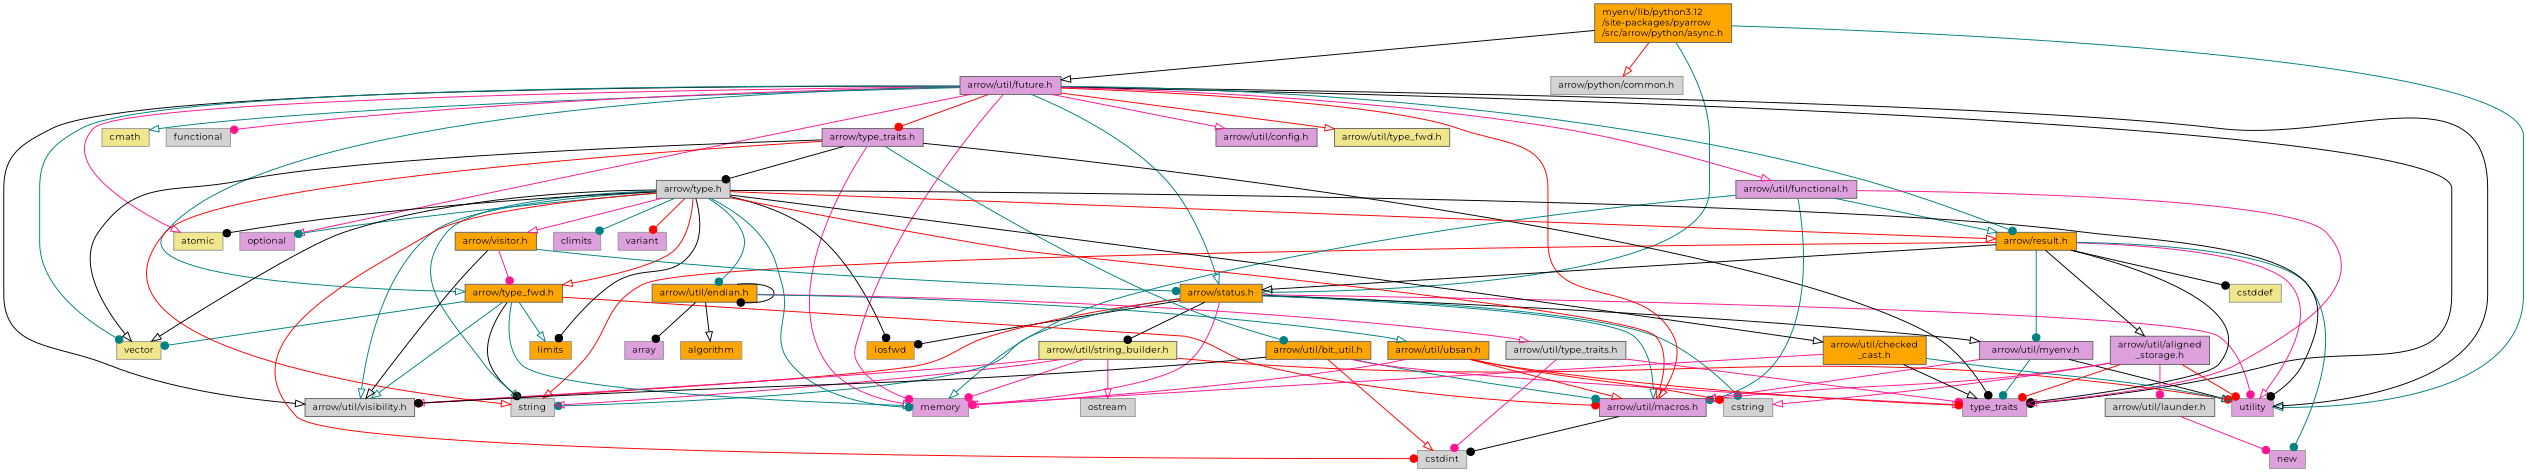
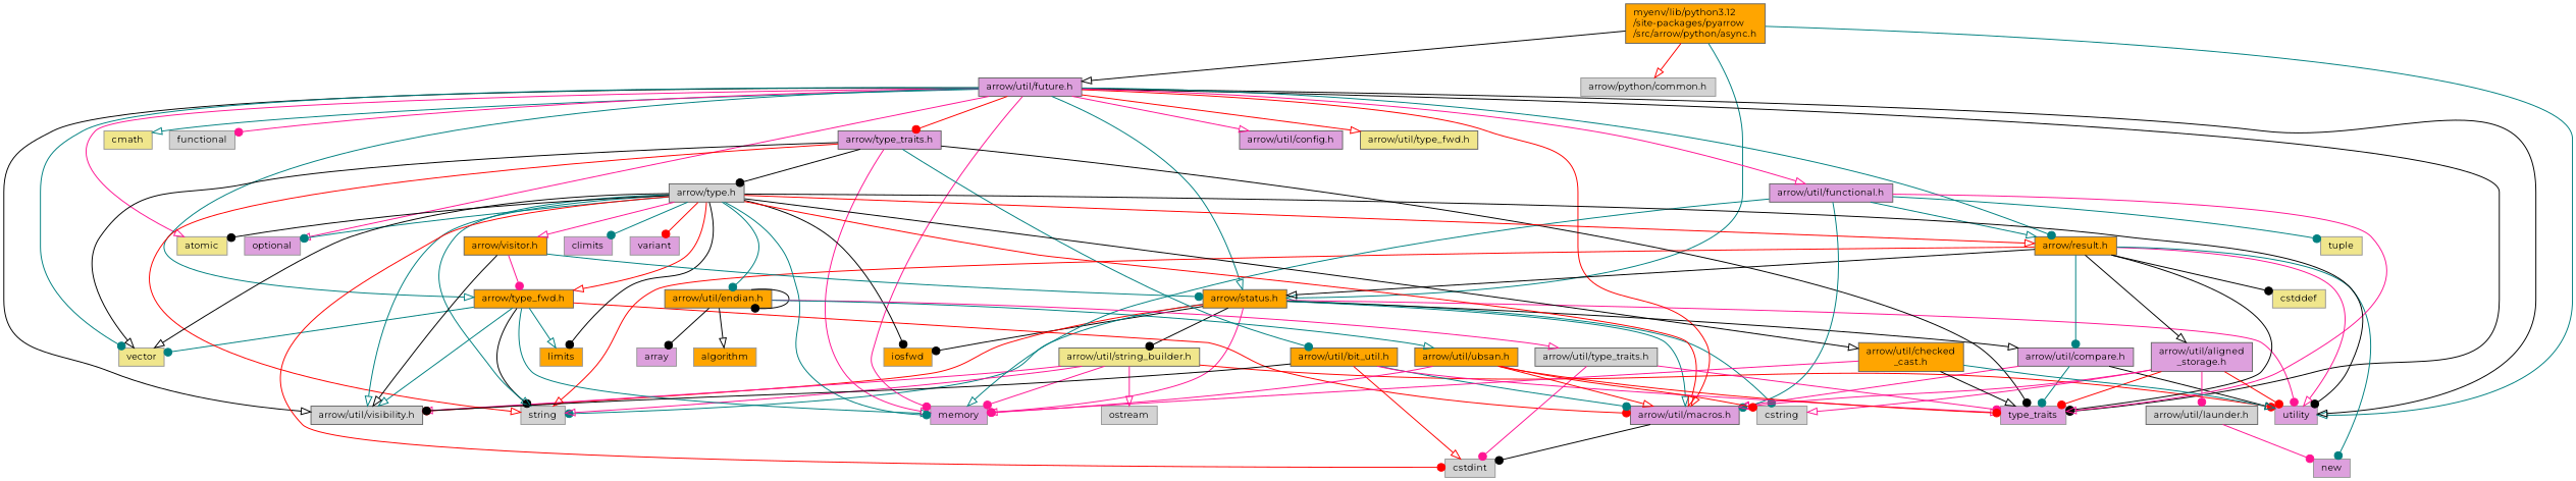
  digraph {
    fontname=Montserrat
    node [color=grey60 fillcolor=plum fontname=Montserrat fontsize=10 shape=box style=filled]
    edge [arrowhead=onormal color=teal fontname=Montserrat fontsize=10 labelfontname=Helvetica labelfontsize=10 style=solid]
    n1 [color=gray40 fillcolor=orange fontcolor=black height=0.2 label="myenv/lib/python3.12\l/site-packages/pyarrow\l/src/arrow/python/async.h" width=0.4]
    n2 [height=0.2 label=utility width=0.4]
    n3 [fillcolor=lightgrey height=0.2 label="arrow/python/common.h" width=0.4]
    n4 [color=grey40 fillcolor=orange height=0.2 label="arrow/status.h" width=0.4]
    n5 [color=grey40 height=0.2 label="arrow/util/future.h" width=0.4]
    n6 [fillcolor=lightgrey height=0.2 label=cstring width=0.4]
    n7 [fillcolor=orange height=0.2 label=iosfwd width=0.4]
    n8 [height=0.2 label=memory width=0.4]
    n9 [fillcolor=lightgrey height=0.2 label=string width=0.4]
-   n10 [color=grey40 height=0.2 label="arrow/util/myenv.h" width=0.4]
+   n10 [color=grey40 height=0.2 label="arrow/util/compare.h" width=0.4]
    n11 [color=grey40 height=0.2 label="arrow/util/macros.h" width=0.4]
    n12 [color=grey40 fillcolor=khaki height=0.2 label="arrow/util/string_builder.h" width=0.4]
    n13 [color=grey40 fillcolor=lightgrey height=0.2 label="arrow/util/visibility.h" width=0.4]
    n14 [height=0.2 label=type_traits width=0.4]
    n15 [fillcolor=khaki height=0.2 label=atomic width=0.4]
    n16 [fillcolor=khaki height=0.2 label=cmath width=0.4]
    n17 [fillcolor=lightgrey height=0.2 label=functional width=0.4]
    n18 [height=0.2 label=optional width=0.4]
    n19 [fillcolor=khaki height=0.2 label=vector width=0.4]
    n20 [color=grey40 fillcolor=orange height=0.2 label="arrow/result.h" width=0.4]
    n21 [color=grey40 fillcolor=orange height=0.2 label="arrow/type_fwd.h" width=0.4]
    n22 [color=grey40 height=0.2 label="arrow/type_traits.h" width=0.4]
    n23 [color=grey40 height=0.2 label="arrow/util/config.h" width=0.4]
    n24 [color=grey40 height=0.2 label="arrow/util/functional.h" width=0.4]
    n25 [color=grey40 fillcolor=khaki height=0.2 label="arrow/util/type_fwd.h" width=0.4]
    n26 [fillcolor=lightgrey height=0.2 label=cstdint width=0.4]
    n27 [fillcolor=lightgrey height=0.2 label=ostream width=0.4]
    n28 [fillcolor=khaki height=0.2 label=cstddef width=0.4]
    n29 [height=0.2 label=new width=0.4]
    n30 [color=grey40 height=0.2 label="arrow/util/aligned\l_storage.h" width=0.4]
    n31 [fillcolor=orange height=0.2 label=limits width=0.4]
    n32 [color=grey40 fillcolor=lightgrey height=0.2 label="arrow/type.h" width=0.4]
    n33 [color=grey40 fillcolor=orange height=0.2 label="arrow/util/bit_util.h" width=0.4]
+   n34 [fillcolor=khaki height=0.2 label=tuple width=0.4]
    n35 [color=grey40 fillcolor=lightgrey height=0.2 label="arrow/util/launder.h" width=0.4]
    n36 [height=0.2 label=climits width=0.4]
    n37 [height=0.2 label=variant width=0.4]
    n38 [color=grey40 fillcolor=orange height=0.2 label="arrow/util/checked\l_cast.h" width=0.4]
    n39 [color=grey40 fillcolor=orange height=0.2 label="arrow/util/endian.h" width=0.4]
    n40 [color=grey40 fillcolor=orange height=0.2 label="arrow/visitor.h" width=0.4]
    n41 [fillcolor=orange height=0.2 label=algorithm width=0.4]
    n42 [height=0.2 label=array width=0.4]
    n43 [color=grey40 fillcolor=lightgrey height=0.2 label="arrow/util/type_traits.h" width=0.4]
    n44 [color=grey40 fillcolor=orange height=0.2 label="arrow/util/ubsan.h" width=0.4]
    n1 -> n2
    n1 -> n3 [color=red]
    n1 -> n4
    n1 -> n5 [color=black]
    n4 -> n2 [arrowhead=dot color=deeppink]
    n4 -> n6 [arrowhead=dot]
    n4 -> n7 [arrowhead=dot color=black]
    n4 -> n8 [color=deeppink]
    n4 -> n9 [arrowhead=dot]
    n4 -> n10 [color=black]
    n4 -> n11
    n4 -> n12 [arrowhead=dot color=black]
    n4 -> n13 [arrowhead=dot color=red]
    n5 -> n2 [color=black]
    n5 -> n4
    n5 -> n8 [arrowhead=dot color=deeppink]
    n5 -> n11 [color=red]
    n5 -> n13 [color=black]
    n5 -> n14 [arrowhead=dot color=black]
    n5 -> n15 [color=deeppink]
    n5 -> n16
    n5 -> n17 [arrowhead=dot color=deeppink]
    n5 -> n18 [color=deeppink]
    n5 -> n19 [arrowhead=dot]
    n5 -> n20 [arrowhead=dot]
    n5 -> n21
    n5 -> n22 [arrowhead=dot color=red]
    n5 -> n23 [color=deeppink]
    n5 -> n24 [color=deeppink]
    n5 -> n25 [color=red]
    n10 -> n2 [color=black]
    n10 -> n11 [color=deeppink]
    n10 -> n14 [arrowhead=dot]
    n11 -> n26 [arrowhead=dot color=black]
    n12 -> n2 [arrowhead=dot color=red]
    n12 -> n8 [arrowhead=dot color=deeppink]
    n12 -> n9 [color=deeppink]
    n12 -> n13 [color=deeppink]
    n12 -> n27 [color=deeppink]
    n20 -> n2 [color=deeppink]
    n20 -> n4 [color=black]
    n20 -> n9 [color=red]
    n20 -> n10 [arrowhead=dot]
    n20 -> n14 [arrowhead=dot color=black]
    n20 -> n28 [arrowhead=dot color=black]
    n20 -> n29 [arrowhead=dot]
    n20 -> n30 [color=black]
    n21 -> n8
    n21 -> n9 [arrowhead=dot color=black]
    n21 -> n11 [arrowhead=dot color=red]
    n21 -> n13
    n21 -> n19 [arrowhead=dot]
    n21 -> n31
    n22 -> n8 [color=deeppink]
    n22 -> n9 [color=red]
    n22 -> n14 [arrowhead=dot color=black]
    n22 -> n19 [color=black]
    n22 -> n32 [arrowhead=dot color=black]
    n22 -> n33 [arrowhead=dot]
    n24 -> n8
    n24 -> n11 [arrowhead=dot]
    n24 -> n14 [color=deeppink]
    n24 -> n20
+   n24 -> n34 [arrowhead=dot]
    n30 -> n2 [arrowhead=dot color=red]
    n30 -> n6 [color=deeppink]
    n30 -> n11 [color=deeppink]
    n30 -> n14 [arrowhead=dot color=red]
    n30 -> n35 [arrowhead=dot color=deeppink]
    n32 -> n2 [arrowhead=dot color=black]
    n32 -> n7 [arrowhead=dot color=black]
    n32 -> n8 [arrowhead=dot]
    n32 -> n9
    n32 -> n11 [color=red]
    n32 -> n13
    n32 -> n15 [arrowhead=dot color=black]
    n32 -> n18 [arrowhead=dot]
    n32 -> n19 [color=black]
    n32 -> n20 [color=red]
    n32 -> n21 [color=red]
    n32 -> n26 [arrowhead=dot color=red]
    n32 -> n31 [arrowhead=dot color=black]
    n32 -> n36 [arrowhead=dot]
    n32 -> n37 [arrowhead=dot color=red]
    n32 -> n38 [color=black]
    n32 -> n39 [arrowhead=dot]
    n32 -> n40 [color=deeppink]
    n33 -> n11 [arrowhead=dot]
    n33 -> n13 [arrowhead=dot color=black]
    n33 -> n14 [color=deeppink]
    n33 -> n26 [color=red]
    n35 -> n29 [arrowhead=dot color=deeppink]
    n38 -> n2
    n38 -> n8 [arrowhead=dot color=deeppink]
    n38 -> n14 [color=black]
    n39 -> n39 [arrowhead=dot color=black]
    n39 -> n41 [color=black]
    n39 -> n42 [arrowhead=dot color=black]
    n39 -> n43 [color=deeppink]
    n39 -> n44
    n40 -> n4 [arrowhead=dot]
    n40 -> n13 [color=black]
    n40 -> n21 [arrowhead=dot color=deeppink]
    n43 -> n14 [arrowhead=dot color=deeppink]
    n43 -> n26 [arrowhead=dot color=deeppink]
    n44 -> n6 [arrowhead=dot color=red]
    n44 -> n8 [arrowhead=dot color=deeppink]
    n44 -> n11 [color=red]
    n44 -> n14 [arrowhead=dot color=red]
  }
